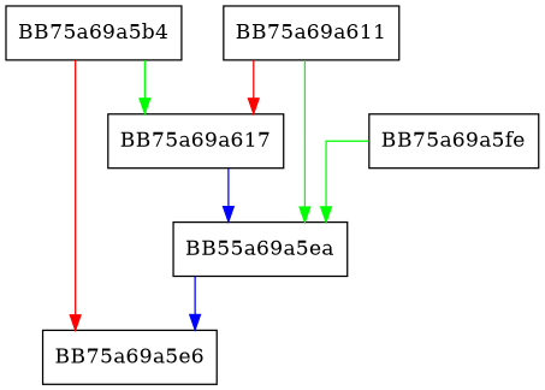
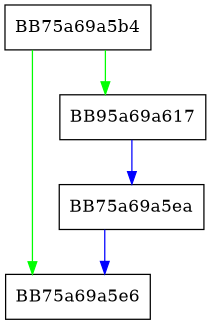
  digraph {
    splines=ortho
    node [shape=box]
    edge [color=green]
    BB75a69a5b4
    BB75a69a5e6
-   BB75a69a617
-   BB75a69a5fe
-   BB75a69a5ea [label=BB55a69a5ea]
-   BB75a69a611
-   BB75a69a5b4 -> BB75a69a5e6 [color=red]
+   BB75a69a617 [label=BB95a69a617]
+   BB75a69a5ea
+   BB75a69a5b4 -> BB75a69a5e6
    BB75a69a5b4 -> BB75a69a617
    BB75a69a617 -> BB75a69a5ea [color=blue]
-   BB75a69a5fe -> BB75a69a5ea
    BB75a69a5ea -> BB75a69a5e6 [color=blue]
-   BB75a69a611 -> BB75a69a617 [color=red]
-   BB75a69a611 -> BB75a69a5ea
  }
